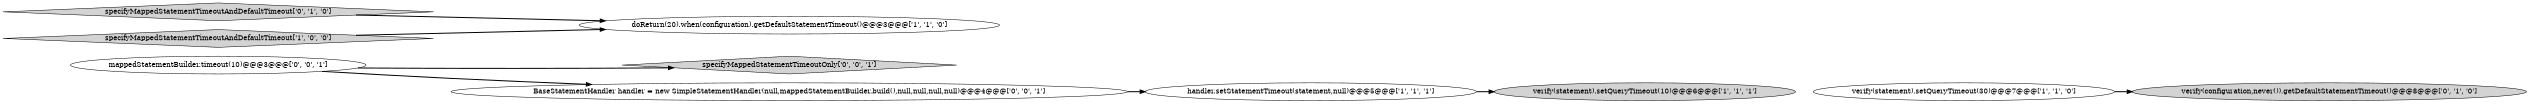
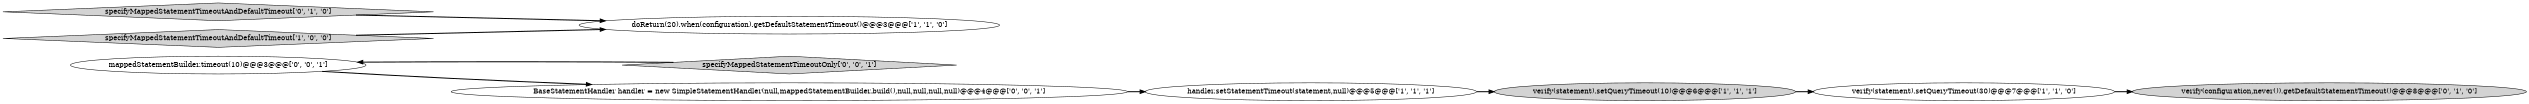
  digraph {
    rankdir=LR
    node [fillcolor=white shape=ellipse style=filled]
    edge [style=bold]
    n1 [label="handler.setStatementTimeout(statement,null)@@@5@@@['1', '1', '1']"]
    n2 [fillcolor=lightgray label="verify(statement).setQueryTimeout(10)@@@6@@@['1', '1', '1']"]
    n3 [fillcolor=lightgray label="specifyMappedStatementTimeoutAndDefaultTimeout['0', '1', '0']" shape=diamond]
    n4 [label="doReturn(20).when(configuration).getDefaultStatementTimeout()@@@3@@@['1', '1', '0']"]
    n5 [label="verify(statement).setQueryTimeout(30)@@@7@@@['1', '1', '0']"]
    n6 [fillcolor=lightgray label="verify(configuration,never()).getDefaultStatementTimeout()@@@8@@@['0', '1', '0']"]
    n7 [fillcolor=lightgray label="specifyMappedStatementTimeoutOnly['0', '0', '1']" shape=diamond]
    n8 [label="mappedStatementBuilder.timeout(10)@@@3@@@['0', '0', '1']"]
    n9 [label="BaseStatementHandler handler = new SimpleStatementHandler(null,mappedStatementBuilder.build(),null,null,null,null)@@@4@@@['0', '0', '1']"]
    n10 [fillcolor=lightgray label="specifyMappedStatementTimeoutAndDefaultTimeout['1', '0', '0']" shape=diamond]
    n1 -> n2
+   n2 -> n5
    n3 -> n4
    n5 -> n6
-   n8 -> n7
+   n7 -> n8
    n8 -> n9
    n9 -> n1
    n10 -> n4
  }
